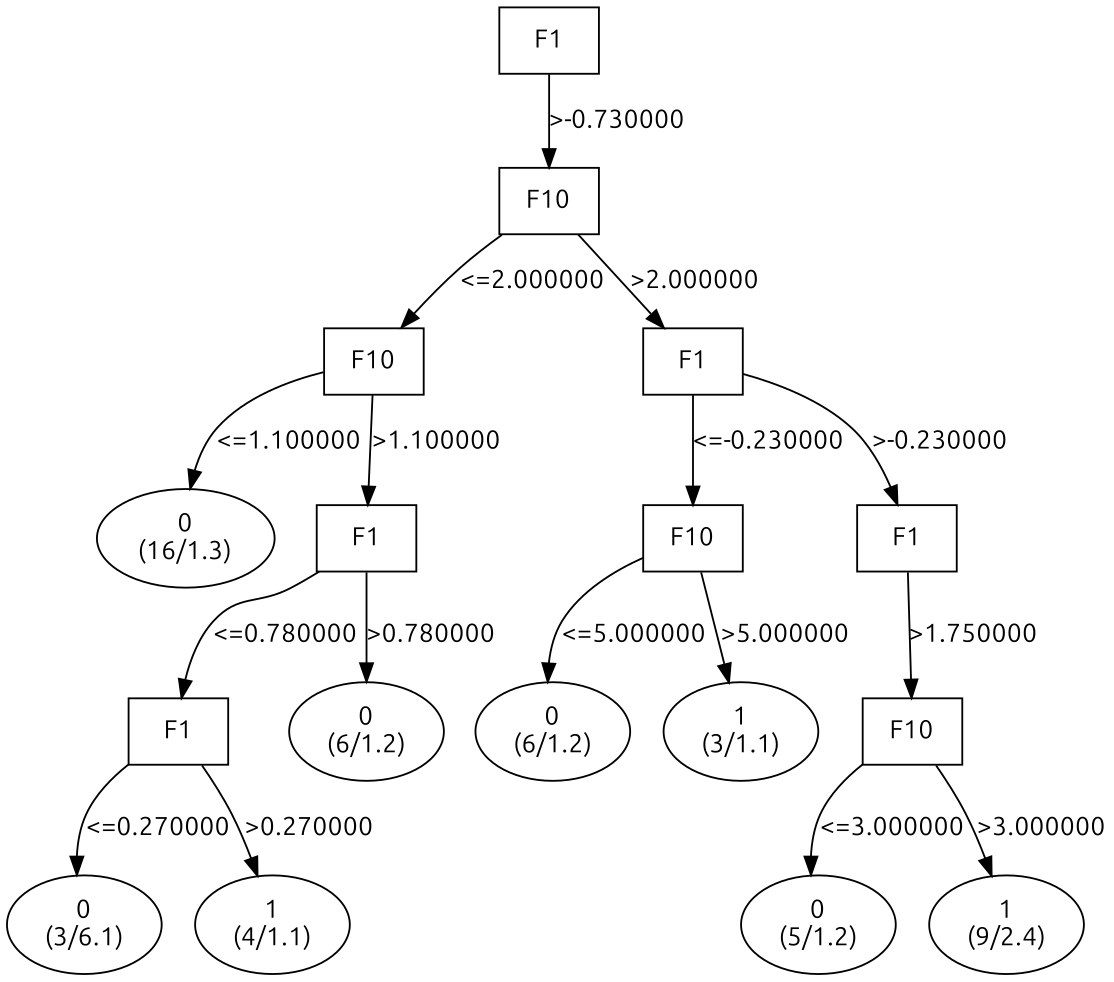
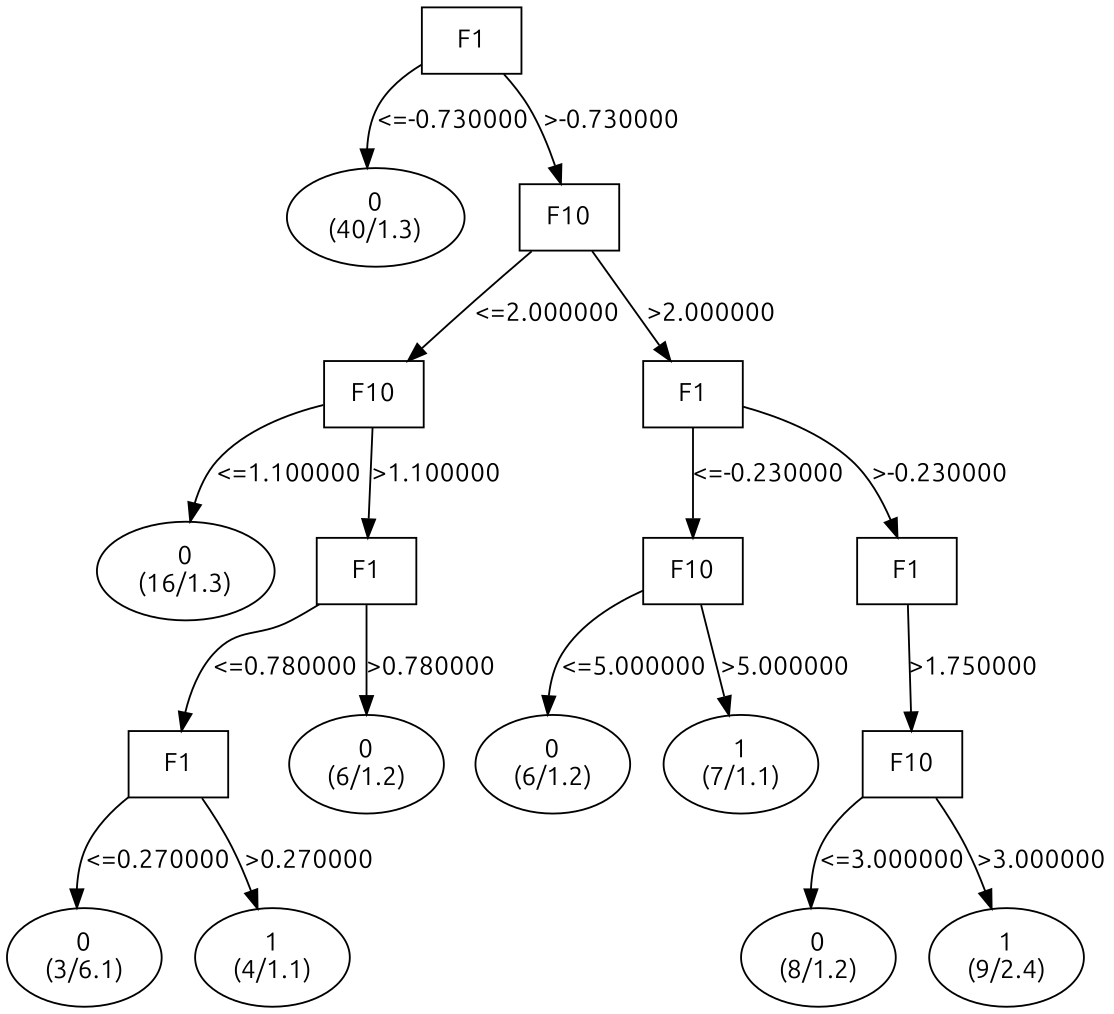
  digraph {
    fontname=Ubuntu
    node [fontname=Ubuntu shape=box]
    edge [fontname=Ubuntu]
    n1 [label="F1\n"]
+   n2 [label="0\n(40/1.3)" shape=ellipse]
    n3 [label="F10\n"]
    n4 [label="F10\n"]
    n5 [label="F1\n"]
    n6 [label="0\n(16/1.3)" shape=ellipse]
    n7 [label="F1\n"]
    n8 [label="F10\n"]
    n9 [label="F1\n"]
    n10 [label="F1\n"]
    n11 [label="0\n(6/1.2)" shape=ellipse]
    n12 [label="0\n(3/6.1)" shape=ellipse]
    n13 [label="1\n(4/1.1)" shape=ellipse]
    n14 [label="0\n(6/1.2)" shape=ellipse]
-   n15 [label="1\n(3/1.1)" shape=ellipse]
+   n15 [label="1\n(7/1.1)" shape=ellipse]
    n16 [label="F10\n"]
-   n17 [label="0\n(5/1.2)" shape=ellipse]
+   n17 [label="0\n(8/1.2)" shape=ellipse]
    n18 [label="1\n(9/2.4)" shape=ellipse]
+   n1 -> n2 [label="<=-0.730000"]
    n1 -> n3 [label=">-0.730000"]
    n3 -> n4 [label="<=2.000000"]
    n3 -> n5 [label=">2.000000"]
    n4 -> n6 [label="<=1.100000"]
    n4 -> n7 [label=">1.100000"]
    n5 -> n8 [label="<=-0.230000"]
    n5 -> n9 [label=">-0.230000"]
    n7 -> n10 [label="<=0.780000"]
    n7 -> n11 [label=">0.780000"]
    n8 -> n14 [label="<=5.000000"]
    n8 -> n15 [label=">5.000000"]
    n9 -> n16 [label=">1.750000"]
    n10 -> n12 [label="<=0.270000"]
    n10 -> n13 [label=">0.270000"]
    n16 -> n17 [label="<=3.000000"]
    n16 -> n18 [label=">3.000000"]
  }
